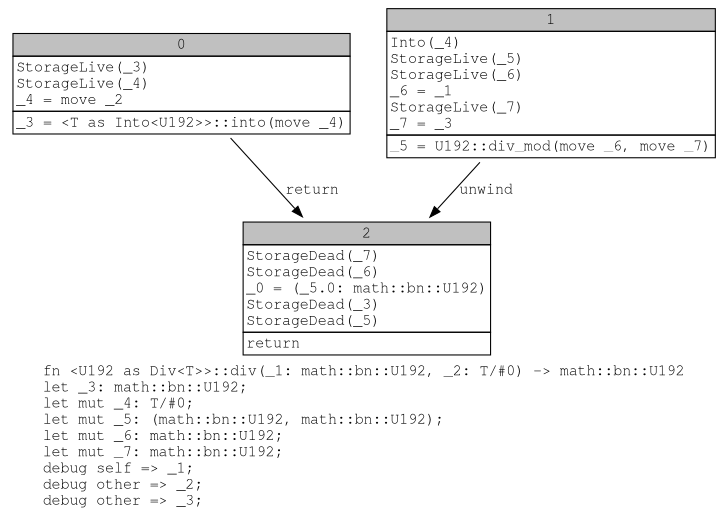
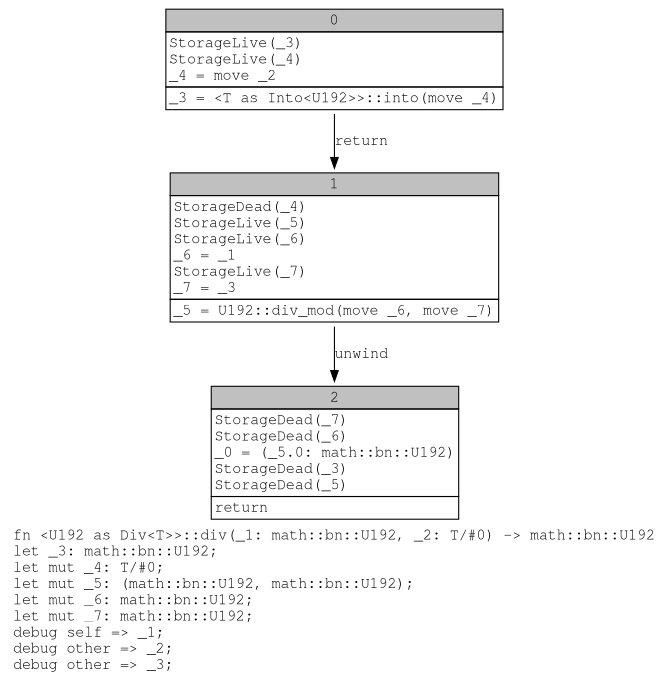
  digraph {
    fontname="Courier, monospace"
    label=<fn &lt;U192 as Div&lt;T&gt;&gt;::div(_1: math::bn::U192, _2: T/#0) -&gt; math::bn::U192<br align="left"/>let _3: math::bn::U192;<br align="left"/>let mut _4: T/#0;<br align="left"/>let mut _5: (math::bn::U192, math::bn::U192);<br align="left"/>let mut _6: math::bn::U192;<br align="left"/>let mut _7: math::bn::U192;<br align="left"/>debug self =&gt; _1;<br align="left"/>debug other =&gt; _2;<br align="left"/>debug other =&gt; _3;<br align="left"/>>
    node [fontname="Courier, monospace" shape=none]
    edge [fontname="Courier, monospace"]
    n1 [label=<<table border="0" cellborder="1" cellspacing="0"><tr><td bgcolor="gray" align="center" colspan="1">0</td></tr><tr><td align="left" balign="left">StorageLive(_3)<br/>StorageLive(_4)<br/>_4 = move _2<br/></td></tr><tr><td align="left">_3 = &lt;T as Into&lt;U192&gt;&gt;::into(move _4)</td></tr></table>>]
-   n2 [label=<<table border="0" cellborder="1" cellspacing="0"><tr><td bgcolor="gray" align="center" colspan="1">1</td></tr><tr><td align="left" balign="left">Into(_4)<br/>StorageLive(_5)<br/>StorageLive(_6)<br/>_6 = _1<br/>StorageLive(_7)<br/>_7 = _3<br/></td></tr><tr><td align="left">_5 = U192::div_mod(move _6, move _7)</td></tr></table>>]
+   n2 [label=<<table border="0" cellborder="1" cellspacing="0"><tr><td bgcolor="gray" align="center" colspan="1">1</td></tr><tr><td align="left" balign="left">StorageDead(_4)<br/>StorageLive(_5)<br/>StorageLive(_6)<br/>_6 = _1<br/>StorageLive(_7)<br/>_7 = _3<br/></td></tr><tr><td align="left">_5 = U192::div_mod(move _6, move _7)</td></tr></table>>]
    n3 [label=<<table border="0" cellborder="1" cellspacing="0"><tr><td bgcolor="gray" align="center" colspan="1">2</td></tr><tr><td align="left" balign="left">StorageDead(_7)<br/>StorageDead(_6)<br/>_0 = (_5.0: math::bn::U192)<br/>StorageDead(_3)<br/>StorageDead(_5)<br/></td></tr><tr><td align="left">return</td></tr></table>>]
-   n1 -> n3 [label=return]
+   n1 -> n2 [label=return]
    n2 -> n3 [label=unwind]
  }
